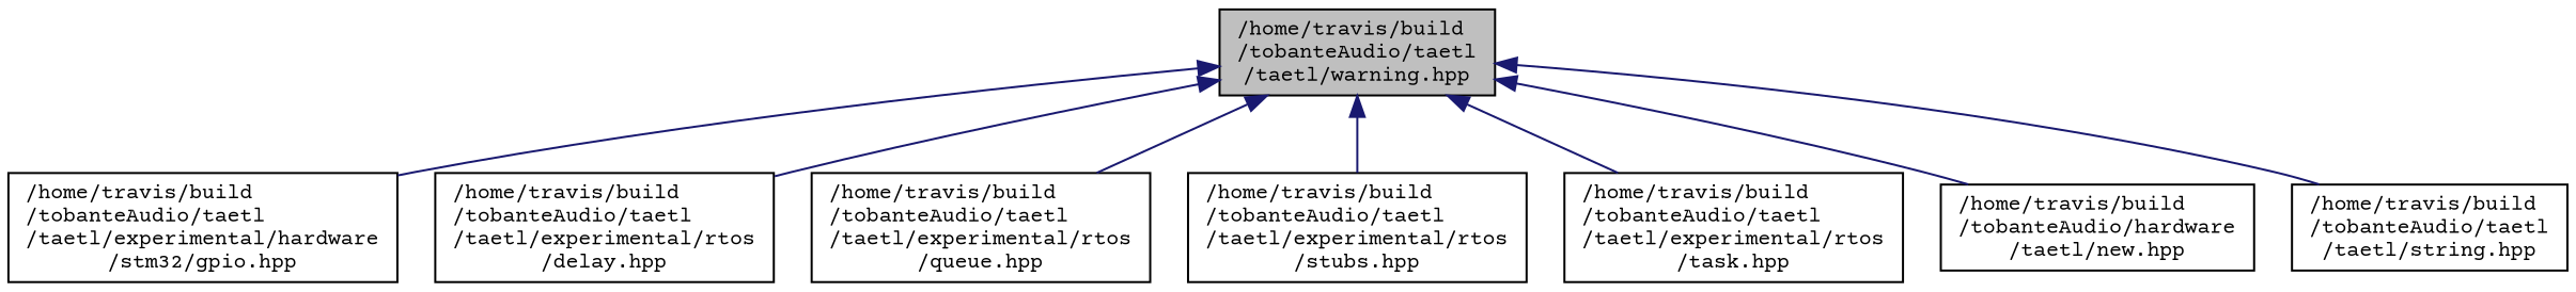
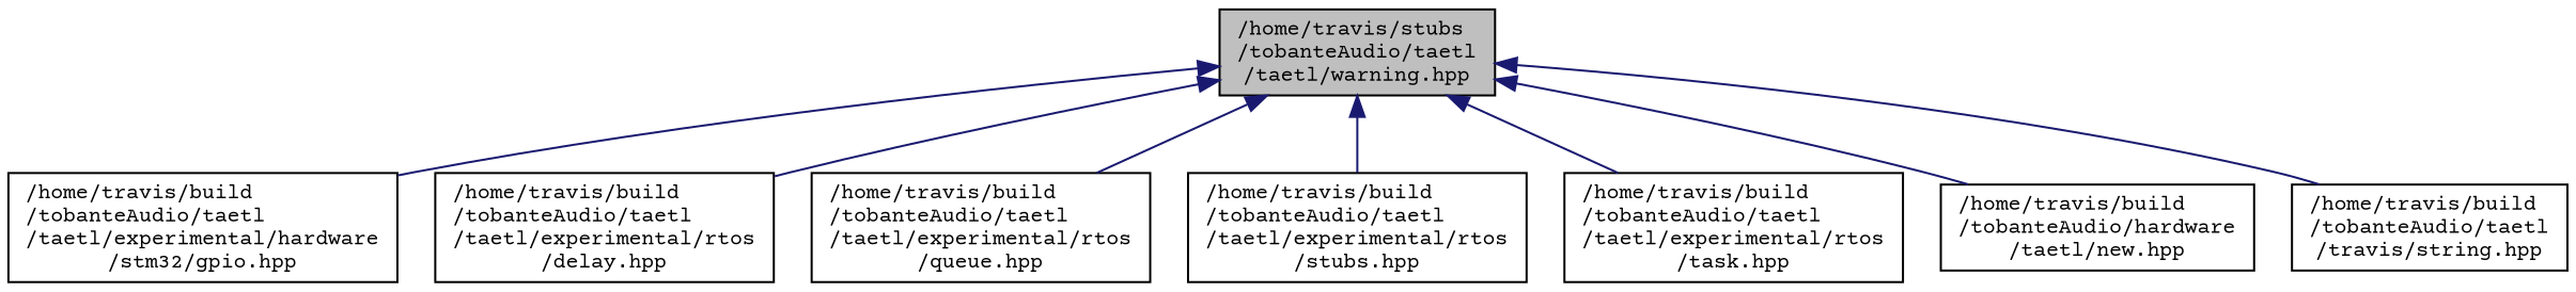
  digraph {
    fontname="Courier Prime"
    node [color=black fillcolor=white fontname="Courier Prime" fontsize=10 shape=record style=filled]
    edge [color=midnightblue dir=back fontname="Courier Prime" fontsize=10 labelfontname=Helvetica labelfontsize=10 style=solid]
-   n1 [fillcolor=grey75 fontcolor=black height=0.2 label="/home/travis/build\l/tobanteAudio/taetl\l/taetl/warning.hpp" width=0.4]
+   n1 [fillcolor=grey75 fontcolor=black height=0.2 label="/home/travis/stubs\l/tobanteAudio/taetl\l/taetl/warning.hpp" width=0.4]
    n2 [height=0.2 label="/home/travis/build\l/tobanteAudio/taetl\l/taetl/experimental/hardware\l/stm32/gpio.hpp" width=0.4]
    n3 [height=0.2 label="/home/travis/build\l/tobanteAudio/taetl\l/taetl/experimental/rtos\l/delay.hpp" width=0.4]
    n4 [height=0.2 label="/home/travis/build\l/tobanteAudio/taetl\l/taetl/experimental/rtos\l/queue.hpp" width=0.4]
    n5 [height=0.2 label="/home/travis/build\l/tobanteAudio/taetl\l/taetl/experimental/rtos\l/stubs.hpp" width=0.4]
    n6 [height=0.2 label="/home/travis/build\l/tobanteAudio/taetl\l/taetl/experimental/rtos\l/task.hpp" width=0.4]
    n7 [height=0.2 label="/home/travis/build\l/tobanteAudio/hardware\l/taetl/new.hpp" width=0.4]
-   n8 [height=0.2 label="/home/travis/build\l/tobanteAudio/taetl\l/taetl/string.hpp" width=0.4]
+   n8 [height=0.2 label="/home/travis/build\l/tobanteAudio/taetl\l/travis/string.hpp" width=0.4]
    n1 -> n2
    n1 -> n3
    n1 -> n4
    n1 -> n5
    n1 -> n6
    n1 -> n7
    n1 -> n8
  }
